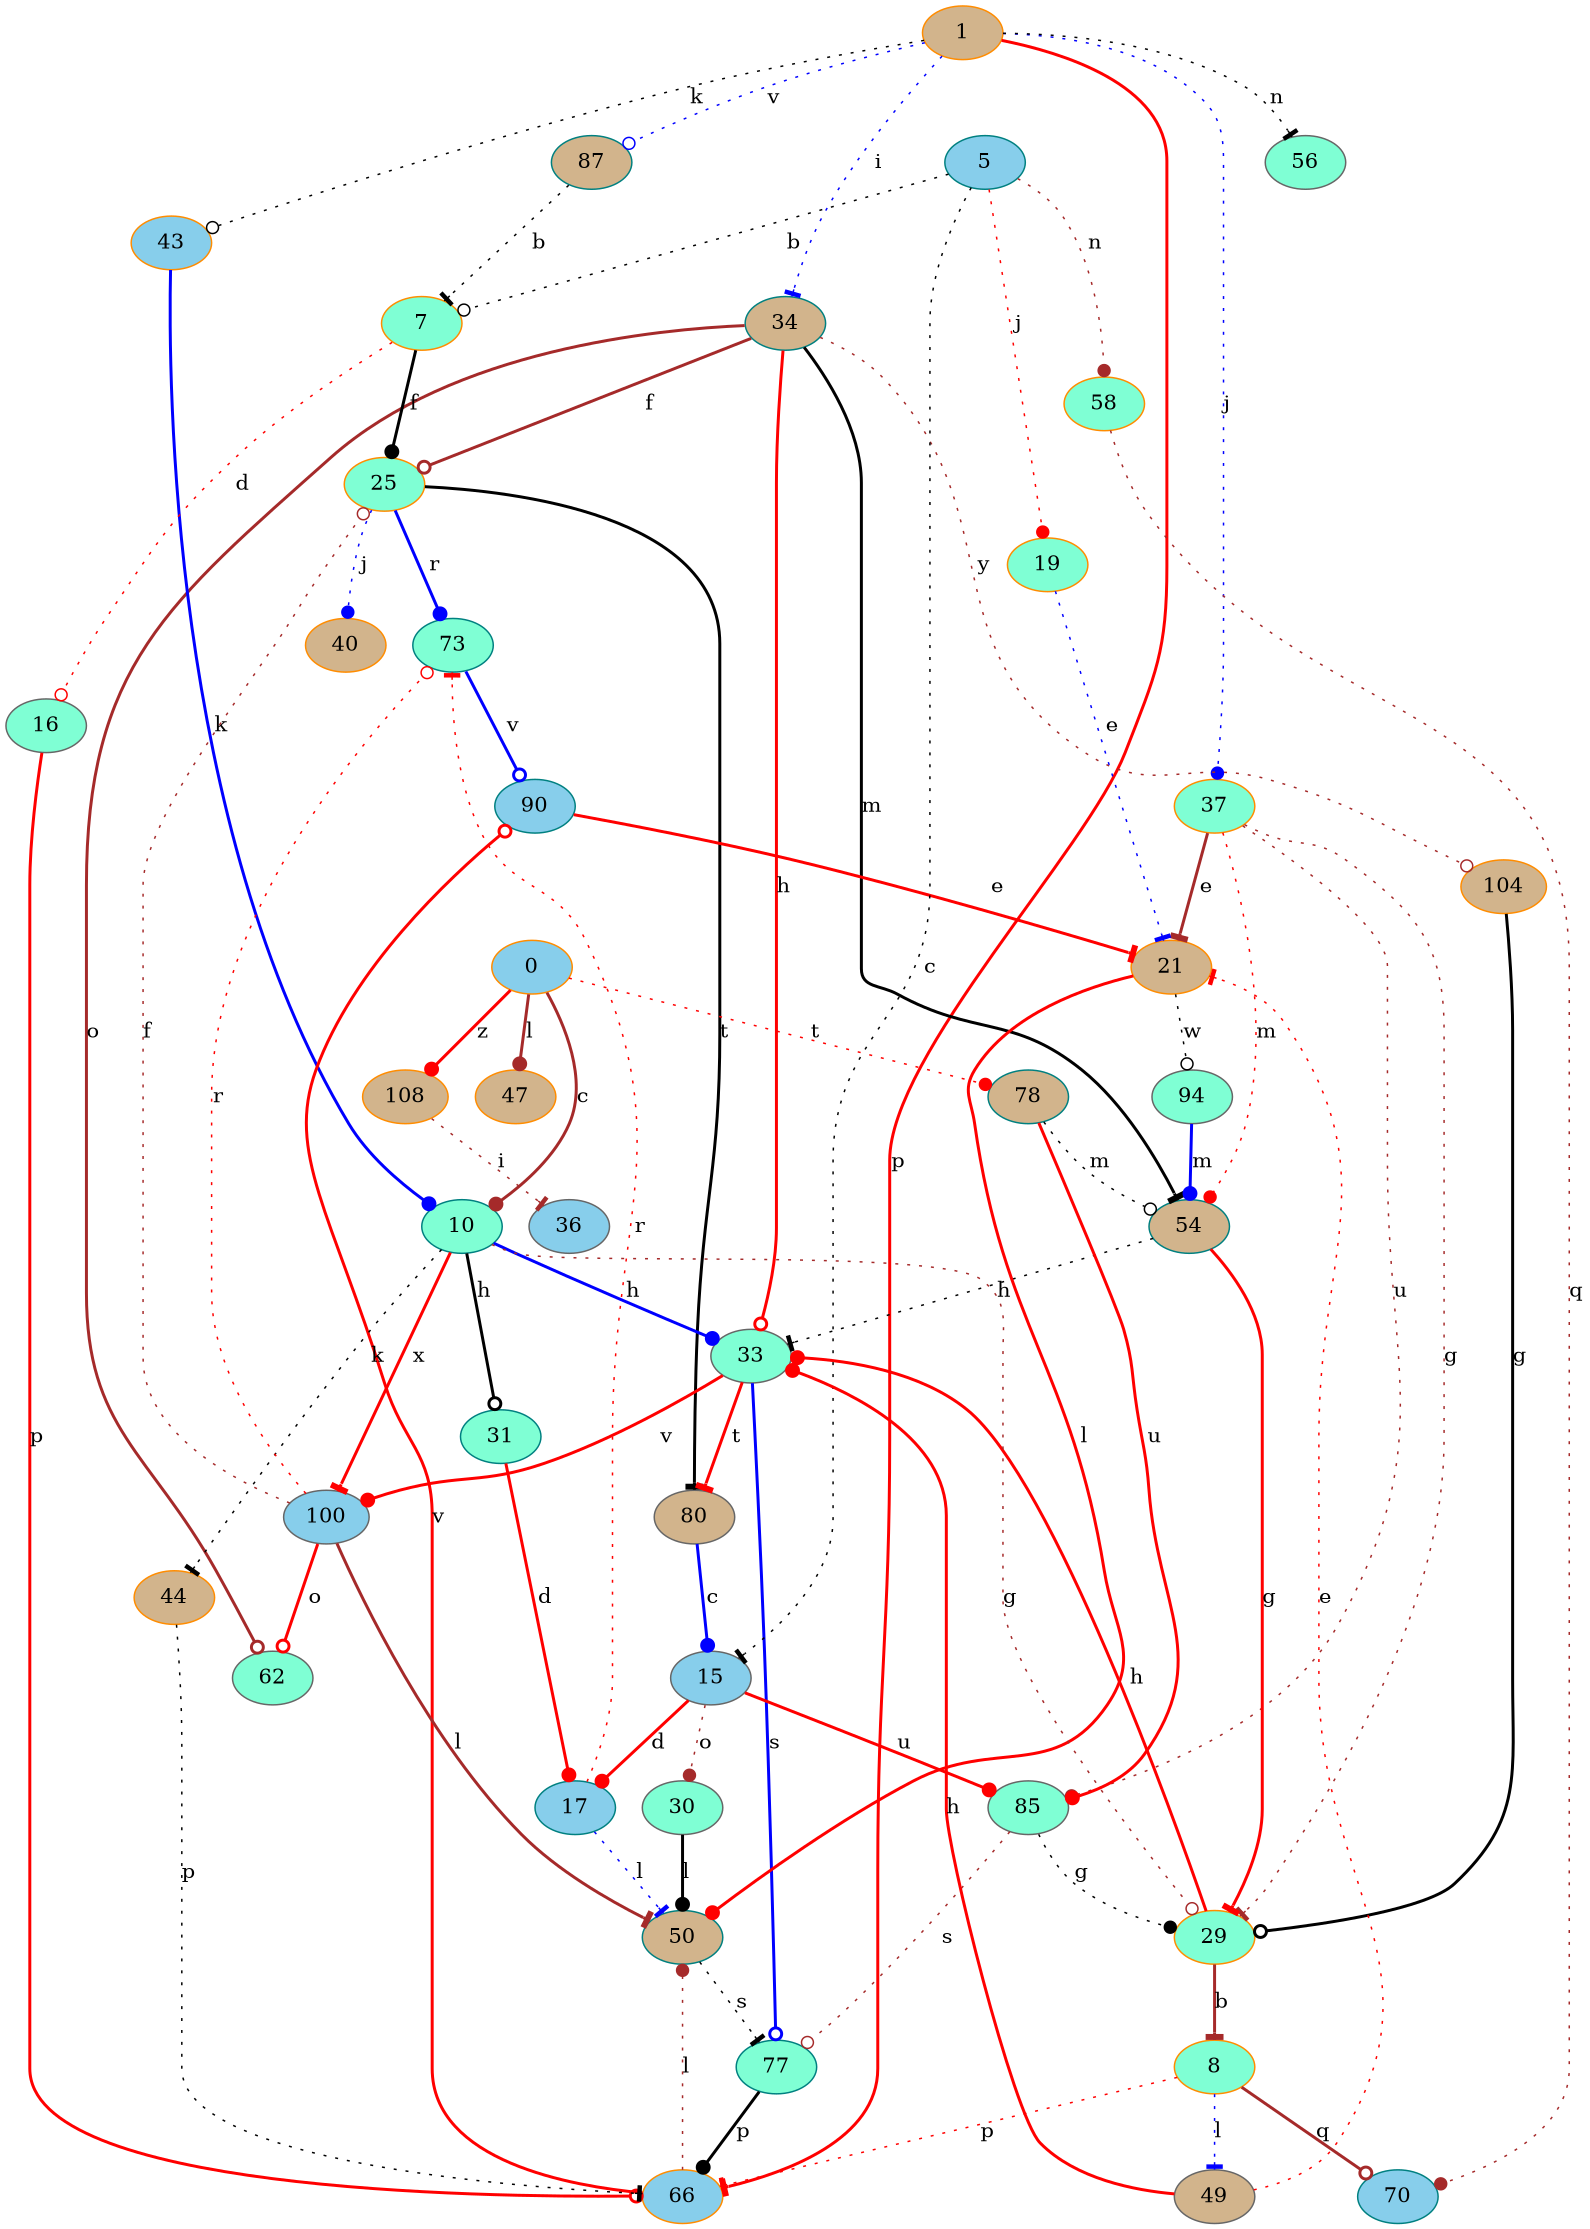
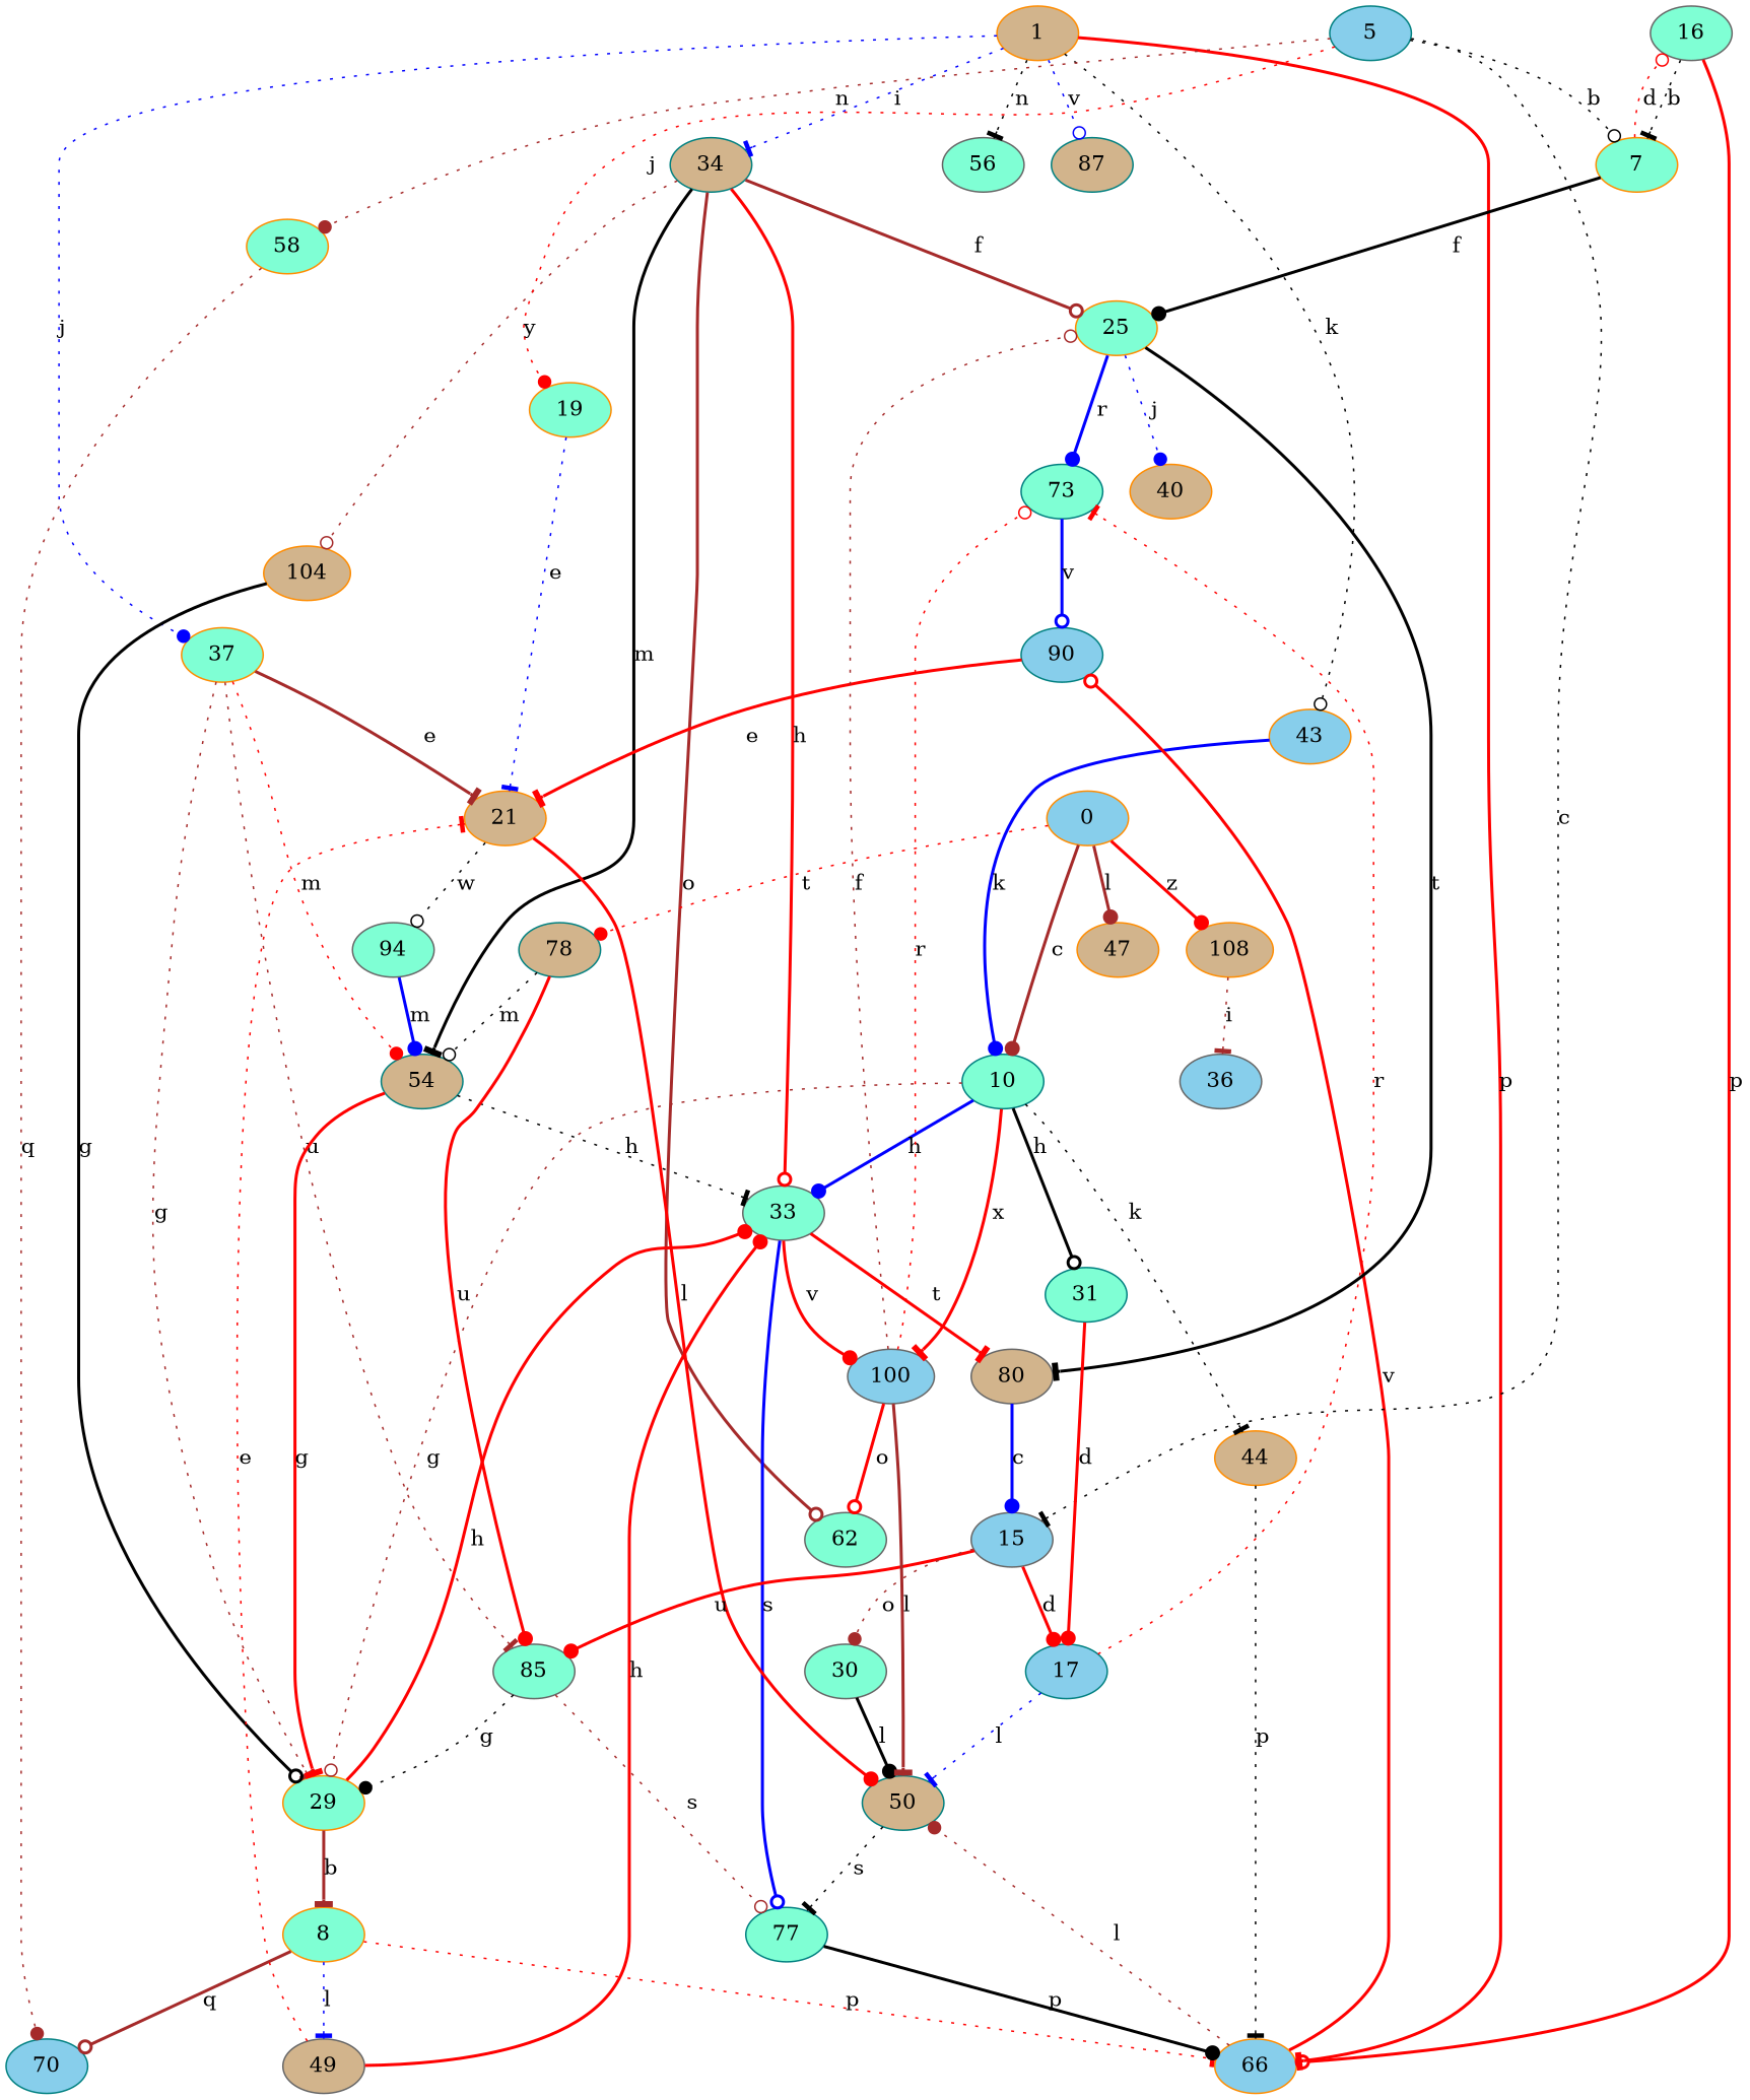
  strict digraph {
    node [color=darkorange fillcolor=aquamarine style=filled]
    edge [arrowhead=dot color=red style=bold]
    1 [fillcolor=tan]
    34 [color=teal fillcolor=tan]
    37
    43 [fillcolor=skyblue]
    56 [color=gray40]
    66 [fillcolor=skyblue]
    87 [color=teal fillcolor=tan]
    25
    33 [color=gray40]
    54 [color=teal fillcolor=tan]
    62 [color=gray40]
    104 [fillcolor=tan]
    29
    85 [color=gray40]
    21 [fillcolor=tan]
    10 [color=teal]
    50 [color=teal fillcolor=tan]
    90 [color=teal fillcolor=skyblue]
    5 [color=teal fillcolor=skyblue]
    7
    15 [color=gray40 fillcolor=skyblue]
    n22 [label=19]
    58
    16 [color=gray40]
    17 [color=teal fillcolor=skyblue]
    n26 [color=gray40 label=30]
    70 [color=teal fillcolor=skyblue]
    73 [color=teal]
    40 [fillcolor=tan]
    80 [color=gray40 fillcolor=tan]
    8
    49 [color=gray40 fillcolor=tan]
    31 [color=teal]
    44 [fillcolor=tan]
    100 [color=gray40 fillcolor=skyblue]
    77 [color=teal]
    94 [color=gray40]
    0 [fillcolor=skyblue]
    47 [fillcolor=tan]
    78 [color=teal fillcolor=tan]
    108 [fillcolor=tan]
    36 [color=gray40 fillcolor=skyblue]
    1 -> 34 [arrowhead=tee color=blue label=i style=dotted]
    1 -> 37 [color=blue label=j style=dotted]
    1 -> 43 [arrowhead=odot color=black label=k style=dotted]
    1 -> 56 [arrowhead=tee color=black label=n style=dotted]
    1 -> 66 [arrowhead=tee label=p]
    1 -> 87 [arrowhead=odot color=blue label=v style=dotted]
    34 -> 25 [arrowhead=odot color=brown label=f]
    34 -> 33 [arrowhead=odot label=h]
    34 -> 54 [arrowhead=tee color=black label=m]
    34 -> 62 [arrowhead=odot color=brown label=o]
    34 -> 104 [arrowhead=odot color=brown label=y style=dotted]
    37 -> 54 [label=m style=dotted]
    37 -> 29 [arrowhead=tee color=brown label=g style=dotted]
-   37 -> 85 [color=brown label=u style=dotted]
+   37 -> 85 [arrowhead=tee color=brown label=u style=dotted]
    37 -> 21 [arrowhead=tee color=brown label=e]
    43 -> 10 [color=blue label=k]
    66 -> 50 [color=brown label=l style=dotted]
    66 -> 90 [arrowhead=odot label=v]
    25 -> 73 [color=blue label=r]
    25 -> 40 [color=blue label=j style=dotted]
    25 -> 80 [arrowhead=tee color=black label=t]
    33 -> 80 [arrowhead=tee label=t]
    33 -> 100 [label=v]
    33 -> 77 [arrowhead=odot color=blue label=s]
    54 -> 33 [arrowhead=tee color=black label=h style=dotted]
    54 -> 29 [arrowhead=tee label=g]
    104 -> 29 [arrowhead=odot color=black label=g]
    29 -> 33 [label=h]
    29 -> 8 [arrowhead=tee color=brown label=b]
    85 -> 29 [color=black label=g style=dotted]
    85 -> 77 [arrowhead=odot color=brown label=s style=dotted]
    21 -> 50 [label=l]
    21 -> 94 [arrowhead=odot color=black label=w style=dotted]
    10 -> 33 [color=blue label=h]
    10 -> 29 [arrowhead=odot color=brown label=g style=dotted]
    10 -> 31 [arrowhead=odot color=black label=h]
    10 -> 44 [arrowhead=tee color=black label=k style=dotted]
    10 -> 100 [arrowhead=tee label=x]
    50 -> 77 [arrowhead=tee color=black label=s style=dotted]
    90 -> 21 [arrowhead=tee label=e]
    5 -> 7 [arrowhead=odot color=black label=b style=dotted]
    5 -> 15 [arrowhead=tee color=black label=c style=dotted]
    5 -> n22 [label=j style=dotted]
    5 -> 58 [color=brown label=n style=dotted]
    7 -> 25 [color=black label=f]
    7 -> 16 [arrowhead=odot label=d style=dotted]
    15 -> 85 [label=u]
    15 -> 17 [label=d]
    15 -> n26 [color=brown label=o style=dotted]
    n22 -> 21 [arrowhead=tee color=blue label=e style=dotted]
    58 -> 70 [color=brown label=q style=dotted]
    16 -> 66 [arrowhead=odot label=p]
-   87 -> 7 [arrowhead=tee color=black label=b style=dotted]
+   16 -> 7 [arrowhead=tee color=black label=b style=dotted]
    17 -> 50 [arrowhead=tee color=blue label=l style=dotted]
    17 -> 73 [arrowhead=tee label=r style=dotted]
    n26 -> 50 [color=black label=l]
    73 -> 90 [arrowhead=odot color=blue label=v]
    80 -> 15 [color=blue label=c]
    8 -> 66 [arrowhead=tee label=p style=dotted]
    8 -> 70 [arrowhead=odot color=brown label=q]
    8 -> 49 [arrowhead=tee color=blue label=l style=dotted]
    49 -> 33 [label=h]
    49 -> 21 [arrowhead=tee label=e style=dotted]
    31 -> 17 [label=d]
    44 -> 66 [arrowhead=tee color=black label=p style=dotted]
    100 -> 25 [arrowhead=odot color=brown label=f style=dotted]
    100 -> 62 [arrowhead=odot label=o]
    100 -> 50 [arrowhead=tee color=brown label=l]
    100 -> 73 [arrowhead=odot label=r style=dotted]
    77 -> 66 [color=black label=p]
    94 -> 54 [color=blue label=m]
    0 -> 10 [color=brown label=c]
    0 -> 47 [color=brown label=l]
    0 -> 78 [label=t style=dotted]
    0 -> 108 [label=z]
    78 -> 54 [arrowhead=odot color=black label=m style=dotted]
    78 -> 85 [label=u]
    108 -> 36 [arrowhead=tee color=brown label=i style=dotted]
  }
